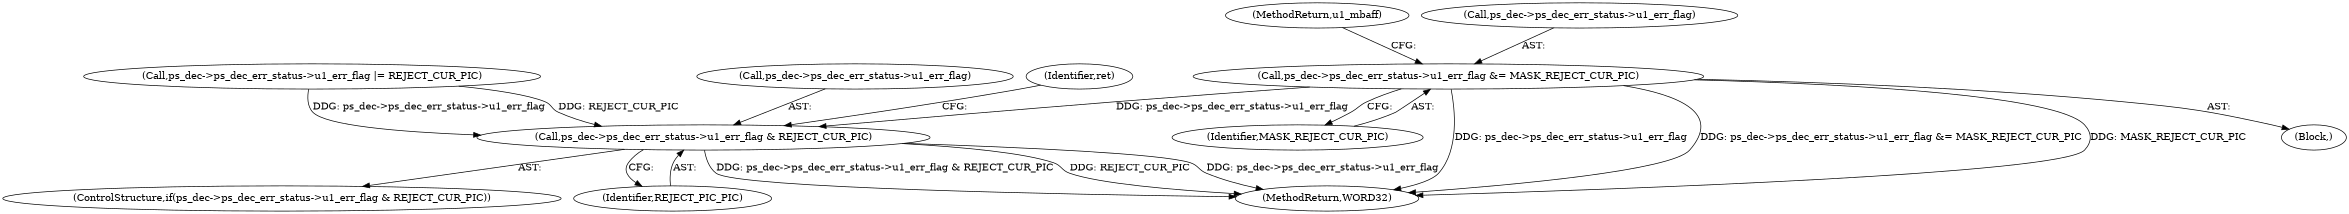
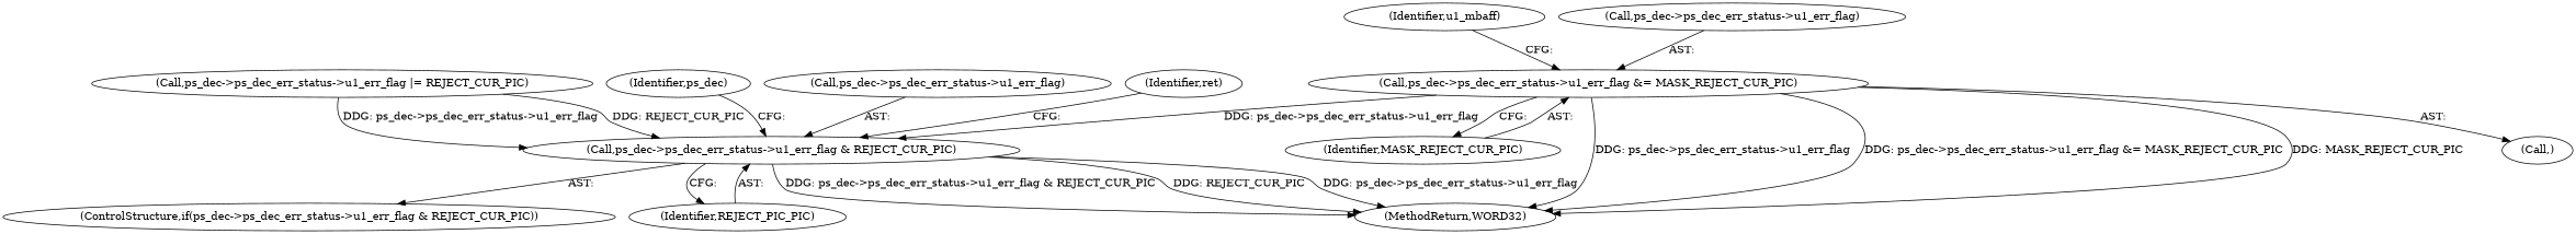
  digraph {
    n1 [label="(Call,ps_dec->ps_dec_err_status->u1_err_flag &= MASK_REJECT_CUR_PIC)"]
    n2 [label="(Call,ps_dec->ps_dec_err_status->u1_err_flag & REJECT_CUR_PIC)"]
    n3 [label="(MethodReturn,WORD32)"]
-   n4 [label="(Block,)"]
+   n4 [label="(Call,)"]
    n5 [label="(Identifier,MASK_REJECT_CUR_PIC)"]
    n6 [label="(ControlStructure,if(ps_dec->ps_dec_err_status->u1_err_flag & REJECT_CUR_PIC))"]
    n7 [label="(Identifier,REJECT_PIC_PIC)"]
    n8 [label="(Call,ps_dec->ps_dec_err_status->u1_err_flag |= REJECT_CUR_PIC)"]
-   n9 [label="(MethodReturn,u1_mbaff)"]
+   n9 [label="(Identifier,u1_mbaff)"]
    n10 [label="(Call,ps_dec->ps_dec_err_status->u1_err_flag)"]
+   n11 [label="(Identifier,ps_dec)"]
    n12 [label="(Call,ps_dec->ps_dec_err_status->u1_err_flag)"]
    n13 [label="(Identifier,ret)"]
    n1 -> n2 [label="DDG: ps_dec->ps_dec_err_status->u1_err_flag"]
    n1 -> n3 [label="DDG: ps_dec->ps_dec_err_status->u1_err_flag"]
    n1 -> n3 [label="DDG: ps_dec->ps_dec_err_status->u1_err_flag &= MASK_REJECT_CUR_PIC"]
    n1 -> n3 [label="DDG: MASK_REJECT_CUR_PIC"]
    n1 -> n4 [label="AST: "]
    n1 -> n5 [label="CFG: "]
    n2 -> n3 [label="DDG: ps_dec->ps_dec_err_status->u1_err_flag & REJECT_CUR_PIC"]
    n2 -> n3 [label="DDG: REJECT_CUR_PIC"]
    n2 -> n3 [label="DDG: ps_dec->ps_dec_err_status->u1_err_flag"]
    n2 -> n6 [label="AST: "]
    n2 -> n7 [label="CFG: "]
    n5 -> n1 [label="AST: "]
    n7 -> n2 [label="AST: "]
    n8 -> n2 [label="DDG: ps_dec->ps_dec_err_status->u1_err_flag"]
    n8 -> n2 [label="DDG: REJECT_CUR_PIC"]
    n9 -> n1 [label="CFG: "]
    n10 -> n1 [label="AST: "]
+   n11 -> n2 [label="CFG: "]
    n12 -> n2 [label="AST: "]
    n13 -> n2 [label="CFG: "]
  }
